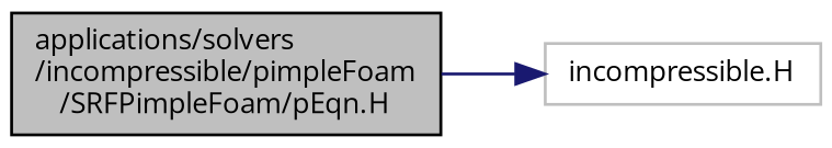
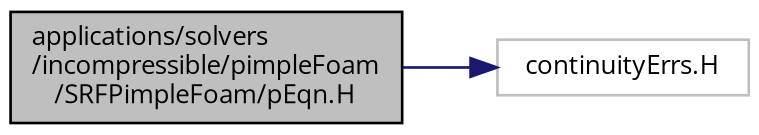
  digraph {
    rankdir=LR
    fontname="Open Sans"
    node [fontname="Open Sans" fontsize=10 shape=record]
    n1 [color=black fillcolor=grey75 fontcolor=black height=0.2 label="applications/solvers\l/incompressible/pimpleFoam\l/SRFPimpleFoam/pEqn.H" style=filled width=0.4]
-   n2 [color=grey75 height=0.2 label="incompressible.H" width=0.4]
+   n2 [color=grey75 height=0.2 label="continuityErrs.H" width=0.4]
    n1 -> n2 [color=midnightblue fontname="Open Sans" fontsize=10 labelfontname=Helvetica labelfontsize=10 style=solid]
  }
